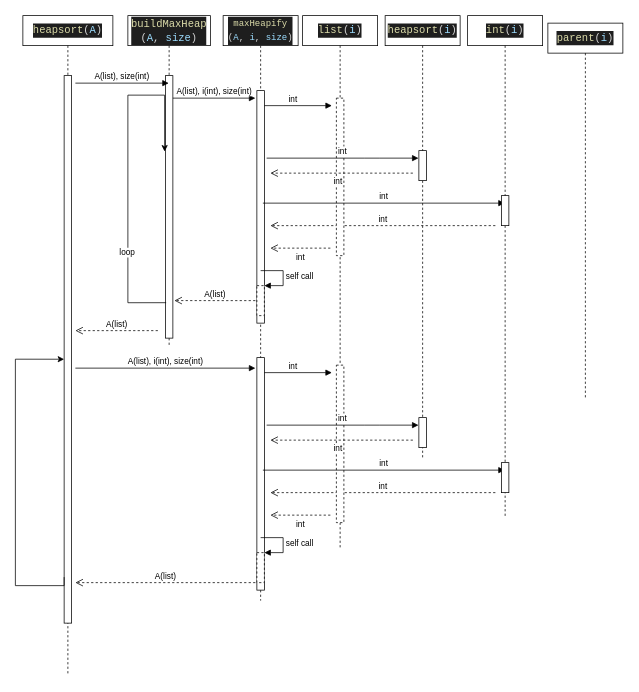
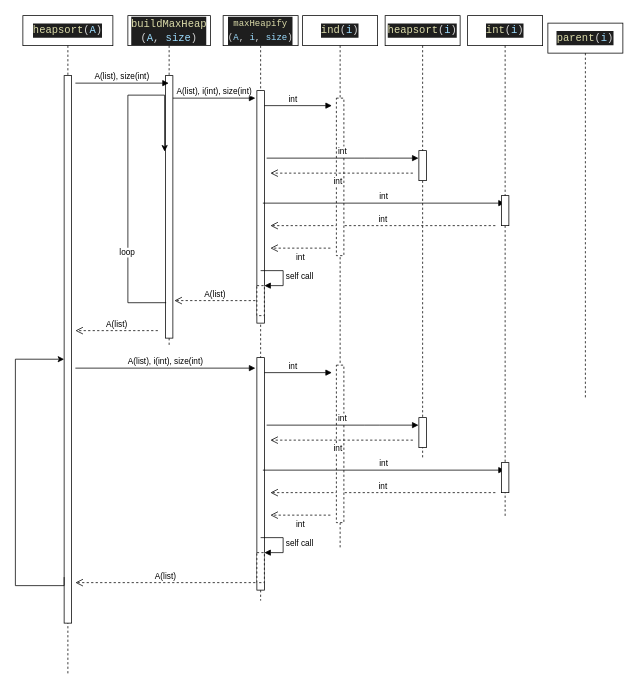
  <mxCell id="0" />
  <mxCell id="1" parent="0" />
  <mxCell id="2" value="&lt;div style=&quot;color: rgb(212 , 212 , 212) ; background-color: rgb(30 , 30 , 30) ; font-family: &amp;#34;consolas&amp;#34; , &amp;#34;courier new&amp;#34; , monospace ; font-weight: normal ; font-size: 14px ; line-height: 19px&quot;&gt;&lt;div&gt;&lt;span style=&quot;color: #dcdcaa&quot;&gt;parent&lt;/span&gt;&lt;span style=&quot;color: #d4d4d4&quot;&gt;(&lt;/span&gt;&lt;span style=&quot;color: #9cdcfe&quot;&gt;i&lt;/span&gt;&lt;span style=&quot;color: #d4d4d4&quot;&gt;)&lt;/span&gt;&lt;/div&gt;&lt;/div&gt;" style="shape=umlLifeline;perimeter=lifelinePerimeter;whiteSpace=wrap;html=1;container=1;collapsible=0;recursiveResize=0;outlineConnect=0;" parent="1" vertex="1"><mxGeometry x="730" y="30" width="100" height="500" as="geometry" /></mxCell>
  <mxCell id="3" value="&lt;div style=&quot;color: rgb(212 , 212 , 212) ; background-color: rgb(30 , 30 , 30) ; font-family: &amp;#34;consolas&amp;#34; , &amp;#34;courier new&amp;#34; , monospace ; font-weight: normal ; font-size: 14px ; line-height: 19px&quot;&gt;&lt;div&gt;&lt;span style=&quot;color: #dcdcaa&quot;&gt;int&lt;/span&gt;&lt;span style=&quot;color: #d4d4d4&quot;&gt;(&lt;/span&gt;&lt;span style=&quot;color: #9cdcfe&quot;&gt;i&lt;/span&gt;&lt;span style=&quot;color: #d4d4d4&quot;&gt;)&lt;/span&gt;&lt;/div&gt;&lt;/div&gt;" style="shape=umlLifeline;perimeter=lifelinePerimeter;whiteSpace=wrap;html=1;container=1;collapsible=0;recursiveResize=0;outlineConnect=0;" parent="1" vertex="1"><mxGeometry x="623" y="20" width="100" height="670" as="geometry" /></mxCell>
  <mxCell id="4" value="&lt;div style=&quot;color: rgb(212 , 212 , 212) ; background-color: rgb(30 , 30 , 30) ; font-family: &amp;#34;consolas&amp;#34; , &amp;#34;courier new&amp;#34; , monospace ; font-weight: normal ; font-size: 14px ; line-height: 19px&quot;&gt;&lt;div&gt;&lt;span style=&quot;color: #dcdcaa&quot;&gt;heapsort&lt;/span&gt;&lt;span style=&quot;color: #d4d4d4&quot;&gt;(&lt;/span&gt;&lt;span style=&quot;color: #9cdcfe&quot;&gt;i&lt;/span&gt;&lt;span style=&quot;color: #d4d4d4&quot;&gt;)&lt;/span&gt;&lt;/div&gt;&lt;/div&gt;" style="shape=umlLifeline;perimeter=lifelinePerimeter;whiteSpace=wrap;html=1;container=1;collapsible=0;recursiveResize=0;outlineConnect=0;" parent="1" vertex="1"><mxGeometry x="513" y="20" width="100" height="590" as="geometry" /></mxCell>
  <mxCell id="5" value="" style="html=1;points=[];perimeter=orthogonalPerimeter;" parent="4" vertex="1"><mxGeometry x="45" y="180" width="10" height="40" as="geometry" /></mxCell>
  <mxCell id="6" value="&lt;div&gt;int&lt;/div&gt;" style="html=1;verticalAlign=bottom;endArrow=open;dashed=1;endSize=8;" parent="4" edge="1"><mxGeometry relative="1" as="geometry"><mxPoint x="147" y="280" as="sourcePoint" /><mxPoint x="-153" y="280" as="targetPoint" /></mxGeometry></mxCell>
- <mxCell id="7" value="&lt;div style=&quot;color: rgb(212 , 212 , 212) ; background-color: rgb(30 , 30 , 30) ; font-family: &amp;#34;consolas&amp;#34; , &amp;#34;courier new&amp;#34; , monospace ; font-weight: normal ; font-size: 14px ; line-height: 19px&quot;&gt;&lt;div&gt;&lt;span style=&quot;color: #dcdcaa&quot;&gt;list&lt;/span&gt;&lt;span style=&quot;color: #d4d4d4&quot;&gt;(&lt;/span&gt;&lt;span style=&quot;color: #9cdcfe&quot;&gt;i&lt;/span&gt;&lt;span style=&quot;color: #d4d4d4&quot;&gt;)&lt;/span&gt;&lt;/div&gt;&lt;/div&gt;" style="shape=umlLifeline;perimeter=lifelinePerimeter;whiteSpace=wrap;html=1;container=1;collapsible=0;recursiveResize=0;outlineConnect=0;" parent="1" vertex="1"><mxGeometry x="403" y="20" width="100" height="710" as="geometry" /></mxCell>
+ <mxCell id="7" value="&lt;div style=&quot;color: rgb(212 , 212 , 212) ; background-color: rgb(30 , 30 , 30) ; font-family: &amp;#34;consolas&amp;#34; , &amp;#34;courier new&amp;#34; , monospace ; font-weight: normal ; font-size: 14px ; line-height: 19px&quot;&gt;&lt;div&gt;&lt;span style=&quot;color: #dcdcaa&quot;&gt;ind&lt;/span&gt;&lt;span style=&quot;color: #d4d4d4&quot;&gt;(&lt;/span&gt;&lt;span style=&quot;color: #9cdcfe&quot;&gt;i&lt;/span&gt;&lt;span style=&quot;color: #d4d4d4&quot;&gt;)&lt;/span&gt;&lt;/div&gt;&lt;/div&gt;" style="shape=umlLifeline;perimeter=lifelinePerimeter;whiteSpace=wrap;html=1;container=1;collapsible=0;recursiveResize=0;outlineConnect=0;" parent="1" vertex="1"><mxGeometry x="403" y="20" width="100" height="710" as="geometry" /></mxCell>
  <mxCell id="8" value="" style="html=1;points=[];perimeter=orthogonalPerimeter;dashed=1;" parent="7" vertex="1"><mxGeometry x="45" y="110" width="10" height="210" as="geometry" /></mxCell>
  <mxCell id="9" value="int" style="html=1;verticalAlign=bottom;endArrow=open;dashed=1;endSize=8;" parent="7" edge="1"><mxGeometry x="0.053" y="20" relative="1" as="geometry"><mxPoint x="147" y="210" as="sourcePoint" /><mxPoint x="-43" y="210" as="targetPoint" /><mxPoint as="offset" /></mxGeometry></mxCell>
  <mxCell id="10" value="&lt;div style=&quot;color: rgb(212 , 212 , 212) ; background-color: rgb(30 , 30 , 30) ; font-family: &amp;#34;consolas&amp;#34; , &amp;#34;courier new&amp;#34; , monospace ; font-weight: normal ; line-height: 19px&quot;&gt;&lt;div&gt;&lt;font style=&quot;font-size: 12px&quot;&gt;&lt;span style=&quot;color: #dcdcaa&quot;&gt;maxHeapify&lt;/span&gt;&lt;span style=&quot;color: #d4d4d4&quot;&gt;&lt;br&gt;&lt;/span&gt;&lt;/font&gt;&lt;/div&gt;&lt;div&gt;&lt;font style=&quot;font-size: 12px&quot;&gt;&lt;span style=&quot;color: #d4d4d4&quot;&gt;(&lt;/span&gt;&lt;span style=&quot;color: #9cdcfe&quot;&gt;A&lt;/span&gt;&lt;span style=&quot;color: #d4d4d4&quot;&gt;,&amp;nbsp;&lt;/span&gt;&lt;span style=&quot;color: #9cdcfe&quot;&gt;i&lt;/span&gt;&lt;span style=&quot;color: #d4d4d4&quot;&gt;,&amp;nbsp;&lt;/span&gt;&lt;span style=&quot;color: #9cdcfe&quot;&gt;size&lt;/span&gt;&lt;span style=&quot;color: #d4d4d4&quot;&gt;)&lt;/span&gt;&lt;/font&gt;&lt;/div&gt;&lt;/div&gt;" style="shape=umlLifeline;perimeter=lifelinePerimeter;whiteSpace=wrap;html=1;container=1;collapsible=0;recursiveResize=0;outlineConnect=0;" parent="1" vertex="1"><mxGeometry x="297" y="20" width="100" height="780" as="geometry" /></mxCell>
  <mxCell id="11" value="" style="html=1;points=[];perimeter=orthogonalPerimeter;" parent="10" vertex="1"><mxGeometry x="45" y="100" width="10" height="310" as="geometry" /></mxCell>
  <mxCell id="12" value="int" style="html=1;verticalAlign=bottom;endArrow=block;" parent="10" edge="1"><mxGeometry width="80" relative="1" as="geometry"><mxPoint x="58" y="190" as="sourcePoint" /><mxPoint x="260.5" y="190" as="targetPoint" /><Array as="points"><mxPoint x="198" y="190" /></Array></mxGeometry></mxCell>
  <mxCell id="13" value="int" style="html=1;verticalAlign=bottom;endArrow=block;" parent="10" target="3" edge="1"><mxGeometry width="80" relative="1" as="geometry"><mxPoint x="53" y="250" as="sourcePoint" /><mxPoint x="133" y="250" as="targetPoint" /></mxGeometry></mxCell>
  <mxCell id="14" value="" style="html=1;points=[];perimeter=orthogonalPerimeter;dashed=1;" parent="10" vertex="1"><mxGeometry x="45" y="360" width="10" height="40" as="geometry" /></mxCell>
  <mxCell id="15" value="self call" style="edgeStyle=orthogonalEdgeStyle;html=1;align=left;spacingLeft=2;endArrow=block;rounded=0;entryX=1;entryY=0;" parent="10" target="14" edge="1"><mxGeometry relative="1" as="geometry"><mxPoint x="50" y="340" as="sourcePoint" /><Array as="points"><mxPoint x="80" y="340" /></Array></mxGeometry></mxCell>
  <mxCell id="16" value="&lt;div style=&quot;color: rgb(212 , 212 , 212) ; background-color: rgb(30 , 30 , 30) ; font-family: &amp;#34;consolas&amp;#34; , &amp;#34;courier new&amp;#34; , monospace ; font-weight: normal ; font-size: 14px ; line-height: 19px&quot;&gt;&lt;div&gt;&lt;span style=&quot;color: #dcdcaa&quot;&gt;buildMaxHeap&lt;/span&gt;&lt;span style=&quot;color: #d4d4d4&quot;&gt;&lt;br&gt;&lt;/span&gt;&lt;/div&gt;&lt;div&gt;&lt;span style=&quot;color: #d4d4d4&quot;&gt;(&lt;/span&gt;&lt;span style=&quot;color: #9cdcfe&quot;&gt;A&lt;/span&gt;&lt;span style=&quot;color: #d4d4d4&quot;&gt;,&amp;nbsp;&lt;/span&gt;&lt;span style=&quot;color: #9cdcfe&quot;&gt;size&lt;/span&gt;&lt;span style=&quot;color: #d4d4d4&quot;&gt;)&lt;/span&gt;&lt;/div&gt;&lt;/div&gt;" style="shape=umlLifeline;perimeter=lifelinePerimeter;whiteSpace=wrap;html=1;container=1;collapsible=0;recursiveResize=0;outlineConnect=0;" parent="1" vertex="1"><mxGeometry x="170" y="20" width="110" height="440" as="geometry" /></mxCell>
  <mxCell id="17" value="" style="html=1;points=[];perimeter=orthogonalPerimeter;" parent="16" vertex="1"><mxGeometry x="50" y="80" width="10" height="350" as="geometry" /></mxCell>
  <mxCell id="18" style="edgeStyle=orthogonalEdgeStyle;rounded=0;orthogonalLoop=1;jettySize=auto;html=1;entryX=-0.1;entryY=0.289;entryDx=0;entryDy=0;entryPerimeter=0;exitX=0.1;exitY=0.865;exitDx=0;exitDy=0;exitPerimeter=0;" parent="16" source="17" target="17" edge="1"><mxGeometry relative="1" as="geometry"><Array as="points"><mxPoint y="383" /><mxPoint y="106" /><mxPoint x="49" y="106" /></Array></mxGeometry></mxCell>
  <mxCell id="19" value="loop" style="edgeLabel;html=1;align=center;verticalAlign=middle;resizable=0;points=[];" parent="18" vertex="1" connectable="0"><mxGeometry x="-0.662" y="2" relative="1" as="geometry"><mxPoint y="-42" as="offset" /></mxGeometry></mxCell>
  <mxCell id="20" value="A(list), i(int), size(int)" style="html=1;verticalAlign=bottom;endArrow=block;" parent="16" source="17" edge="1"><mxGeometry width="80" relative="1" as="geometry"><mxPoint x="70" y="110" as="sourcePoint" /><mxPoint x="170" y="110" as="targetPoint" /></mxGeometry></mxCell>
  <mxCell id="21" value="A(list)" style="html=1;verticalAlign=bottom;endArrow=open;dashed=1;endSize=8;entryX=1.2;entryY=0.857;entryDx=0;entryDy=0;entryPerimeter=0;" parent="16" target="17" edge="1"><mxGeometry relative="1" as="geometry"><mxPoint x="170" y="380" as="sourcePoint" /><mxPoint x="90" y="380" as="targetPoint" /></mxGeometry></mxCell>
  <mxCell id="22" value="&lt;div style=&quot;color: rgb(212 , 212 , 212) ; background-color: rgb(30 , 30 , 30) ; font-family: &amp;#34;consolas&amp;#34; , &amp;#34;courier new&amp;#34; , monospace ; font-weight: normal ; font-size: 14px ; line-height: 19px&quot;&gt;&lt;div&gt;&lt;span style=&quot;color: #dcdcaa&quot;&gt;heapsort&lt;/span&gt;&lt;span style=&quot;color: #d4d4d4&quot;&gt;(&lt;/span&gt;&lt;span style=&quot;color: #9cdcfe&quot;&gt;A&lt;/span&gt;&lt;span style=&quot;color: #d4d4d4&quot;&gt;)&lt;/span&gt;&lt;/div&gt;&lt;/div&gt;" style="shape=umlLifeline;perimeter=lifelinePerimeter;whiteSpace=wrap;html=1;container=1;collapsible=0;recursiveResize=0;outlineConnect=0;" parent="1" vertex="1"><mxGeometry x="30" y="20" width="120" height="880" as="geometry" /></mxCell>
  <mxCell id="23" value="A(list), size(int)" style="html=1;verticalAlign=bottom;endArrow=block;" parent="22" target="16" edge="1"><mxGeometry width="80" relative="1" as="geometry"><mxPoint x="70" y="90" as="sourcePoint" /><mxPoint x="150" y="90" as="targetPoint" /></mxGeometry></mxCell>
  <mxCell id="24" value="A(list)" style="html=1;verticalAlign=bottom;endArrow=open;dashed=1;endSize=8;" parent="22" edge="1"><mxGeometry relative="1" as="geometry"><mxPoint x="180" y="420" as="sourcePoint" /><mxPoint x="70" y="420" as="targetPoint" /></mxGeometry></mxCell>
  <mxCell id="25" value="" style="html=1;points=[];perimeter=orthogonalPerimeter;" parent="1" vertex="1"><mxGeometry x="85" y="100" width="10" height="730" as="geometry" /></mxCell>
  <mxCell id="26" value="int" style="html=1;verticalAlign=bottom;endArrow=open;dashed=1;endSize=8;" parent="1" edge="1"><mxGeometry y="21" relative="1" as="geometry"><mxPoint x="440" y="330" as="sourcePoint" /><mxPoint x="360" y="330" as="targetPoint" /><mxPoint as="offset" /></mxGeometry></mxCell>
  <mxCell id="27" value="int" style="html=1;verticalAlign=bottom;endArrow=block;" parent="1" edge="1"><mxGeometry x="-0.156" width="80" relative="1" as="geometry"><mxPoint x="352" y="140" as="sourcePoint" /><mxPoint x="442" y="140" as="targetPoint" /><mxPoint as="offset" /></mxGeometry></mxCell>
  <mxCell id="28" value="" style="html=1;points=[];perimeter=orthogonalPerimeter;" parent="1" vertex="1"><mxGeometry x="668" y="260" width="10" height="40" as="geometry" /></mxCell>
  <mxCell id="29" value="" style="html=1;points=[];perimeter=orthogonalPerimeter;" parent="1" vertex="1"><mxGeometry x="558" y="556" width="10" height="40" as="geometry" /></mxCell>
  <mxCell id="30" value="&lt;div&gt;int&lt;/div&gt;" style="html=1;verticalAlign=bottom;endArrow=open;dashed=1;endSize=8;" parent="1" edge="1"><mxGeometry relative="1" as="geometry"><mxPoint x="660" y="656" as="sourcePoint" /><mxPoint x="360" y="656" as="targetPoint" /></mxGeometry></mxCell>
  <mxCell id="31" value="" style="html=1;points=[];perimeter=orthogonalPerimeter;dashed=1;" parent="1" vertex="1"><mxGeometry x="448" y="486" width="10" height="210" as="geometry" /></mxCell>
  <mxCell id="32" value="int" style="html=1;verticalAlign=bottom;endArrow=open;dashed=1;endSize=8;" parent="1" edge="1"><mxGeometry x="0.053" y="20" relative="1" as="geometry"><mxPoint x="550" y="586" as="sourcePoint" /><mxPoint x="360" y="586" as="targetPoint" /><mxPoint as="offset" /></mxGeometry></mxCell>
  <mxCell id="33" value="" style="html=1;points=[];perimeter=orthogonalPerimeter;" parent="1" vertex="1"><mxGeometry x="342" y="476" width="10" height="310" as="geometry" /></mxCell>
  <mxCell id="34" value="int" style="html=1;verticalAlign=bottom;endArrow=block;" parent="1" edge="1"><mxGeometry width="80" relative="1" as="geometry"><mxPoint x="355" y="566" as="sourcePoint" /><mxPoint x="557.5" y="566" as="targetPoint" /><Array as="points"><mxPoint x="495" y="566" /></Array></mxGeometry></mxCell>
  <mxCell id="35" value="int" style="html=1;verticalAlign=bottom;endArrow=block;" parent="1" edge="1"><mxGeometry width="80" relative="1" as="geometry"><mxPoint x="350" y="626" as="sourcePoint" /><mxPoint x="672.5" y="626" as="targetPoint" /></mxGeometry></mxCell>
  <mxCell id="36" value="" style="html=1;points=[];perimeter=orthogonalPerimeter;dashed=1;" parent="1" vertex="1"><mxGeometry x="342" y="736" width="10" height="40" as="geometry" /></mxCell>
  <mxCell id="37" value="self call" style="edgeStyle=orthogonalEdgeStyle;html=1;align=left;spacingLeft=2;endArrow=block;rounded=0;entryX=1;entryY=0;" parent="1" target="36" edge="1"><mxGeometry relative="1" as="geometry"><mxPoint x="347" y="716" as="sourcePoint" /><Array as="points"><mxPoint x="377" y="716" /></Array></mxGeometry></mxCell>
  <mxCell id="38" value="int" style="html=1;verticalAlign=bottom;endArrow=open;dashed=1;endSize=8;" parent="1" edge="1"><mxGeometry y="21" relative="1" as="geometry"><mxPoint x="440" y="686" as="sourcePoint" /><mxPoint x="360" y="686" as="targetPoint" /><mxPoint as="offset" /></mxGeometry></mxCell>
  <mxCell id="39" value="int" style="html=1;verticalAlign=bottom;endArrow=block;" parent="1" edge="1"><mxGeometry x="-0.156" width="80" relative="1" as="geometry"><mxPoint x="352" y="496" as="sourcePoint" /><mxPoint x="442" y="496" as="targetPoint" /><mxPoint as="offset" /></mxGeometry></mxCell>
  <mxCell id="40" value="" style="html=1;points=[];perimeter=orthogonalPerimeter;" parent="1" vertex="1"><mxGeometry x="668" y="616" width="10" height="40" as="geometry" /></mxCell>
  <mxCell id="41" value="A(list), i(int), size(int)" style="html=1;verticalAlign=bottom;endArrow=block;" parent="1" edge="1"><mxGeometry width="80" relative="1" as="geometry"><mxPoint x="100" y="490" as="sourcePoint" /><mxPoint x="340" y="490" as="targetPoint" /></mxGeometry></mxCell>
  <mxCell id="42" value="A(list)" style="html=1;verticalAlign=bottom;endArrow=open;dashed=1;endSize=8;" parent="1" edge="1"><mxGeometry relative="1" as="geometry"><mxPoint x="340" y="776" as="sourcePoint" /><mxPoint x="100" y="776" as="targetPoint" /></mxGeometry></mxCell>
  <mxCell id="43" style="edgeStyle=orthogonalEdgeStyle;rounded=0;orthogonalLoop=1;jettySize=auto;html=1;entryX=0;entryY=0.518;entryDx=0;entryDy=0;entryPerimeter=0;exitX=0;exitY=0.916;exitDx=0;exitDy=0;exitPerimeter=0;" parent="1" source="25" target="25" edge="1"><mxGeometry relative="1" as="geometry"><Array as="points"><mxPoint x="85" y="780" /><mxPoint x="20" y="780" /><mxPoint x="20" y="478" /></Array></mxGeometry></mxCell>
